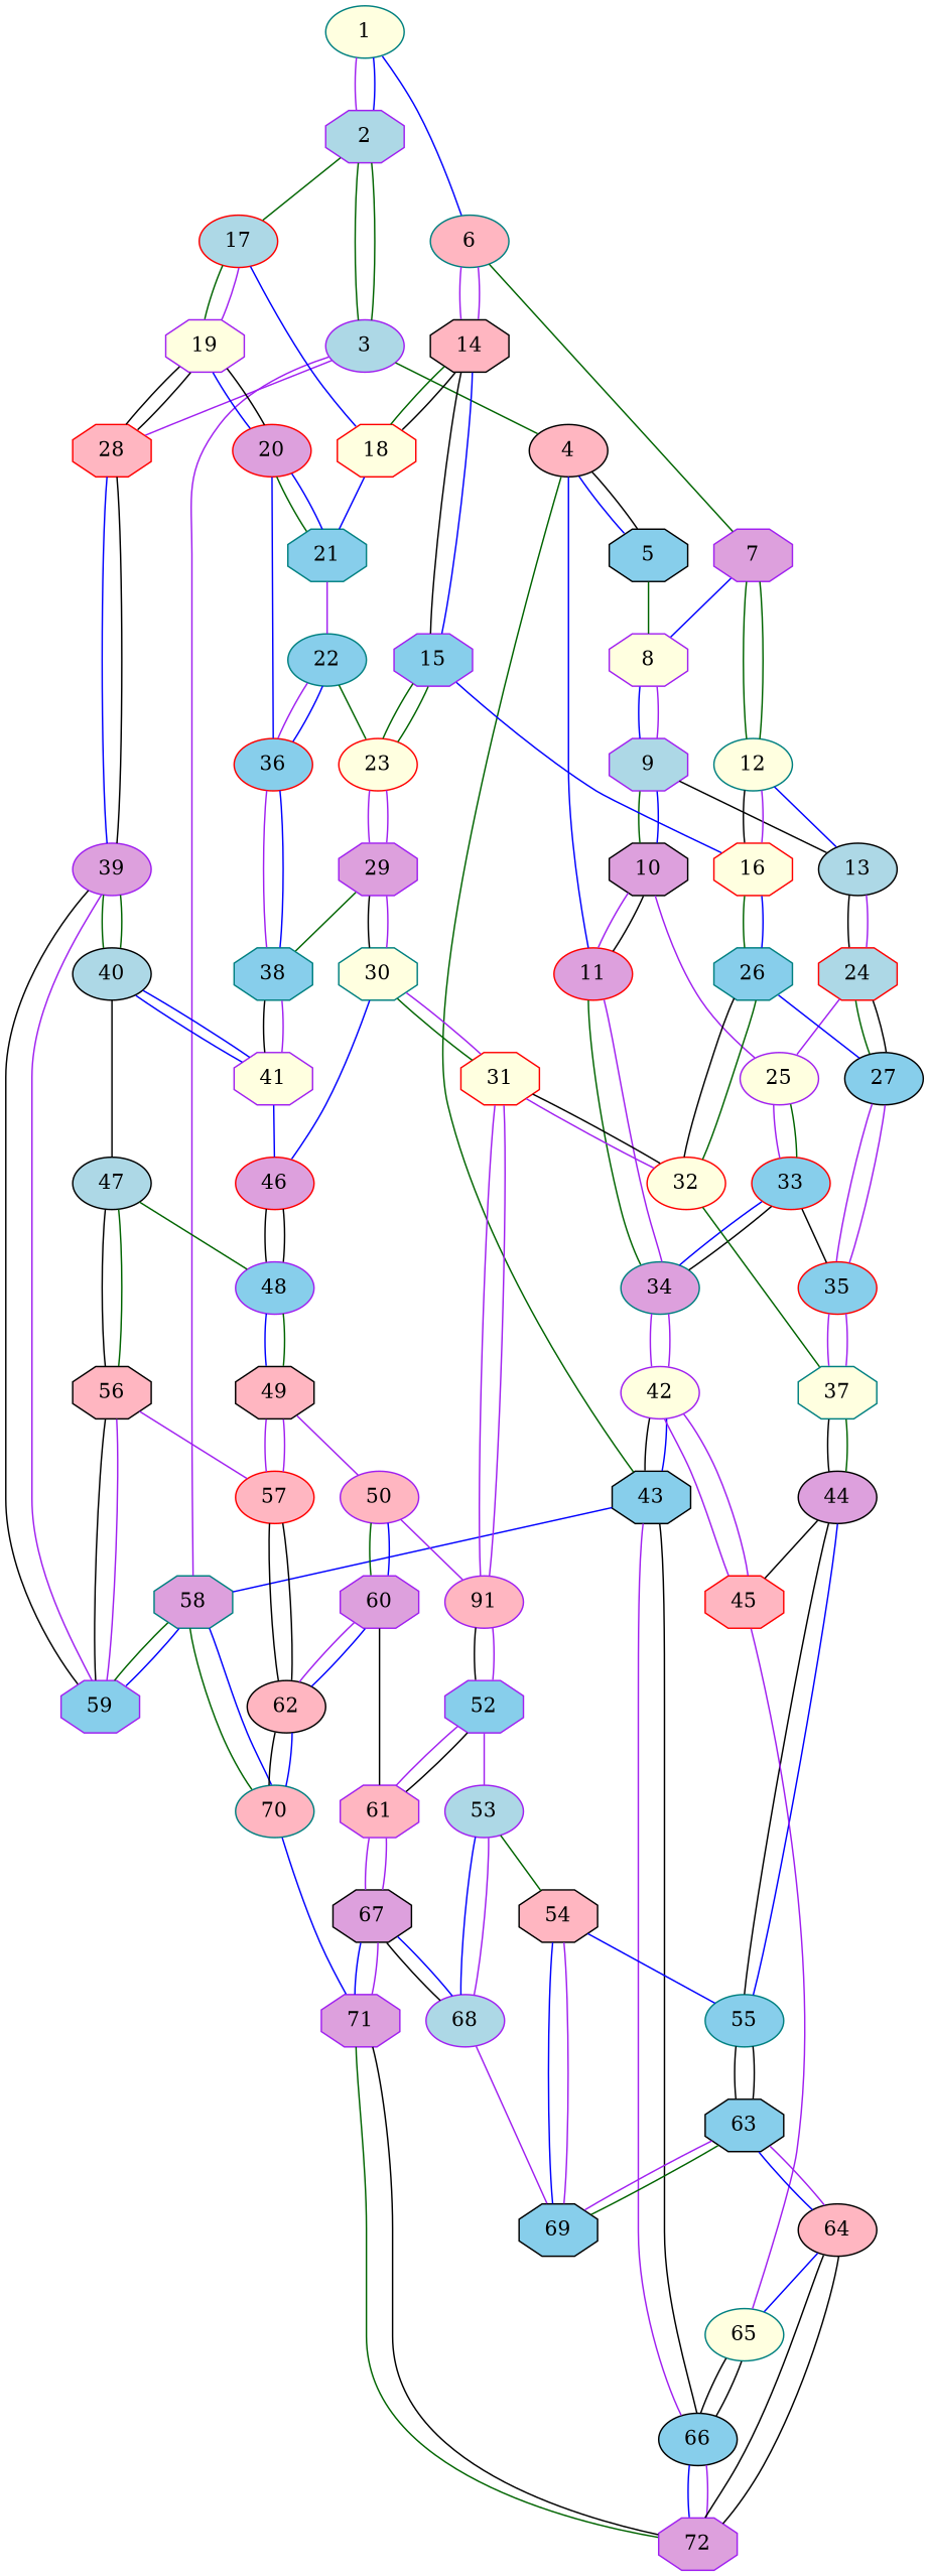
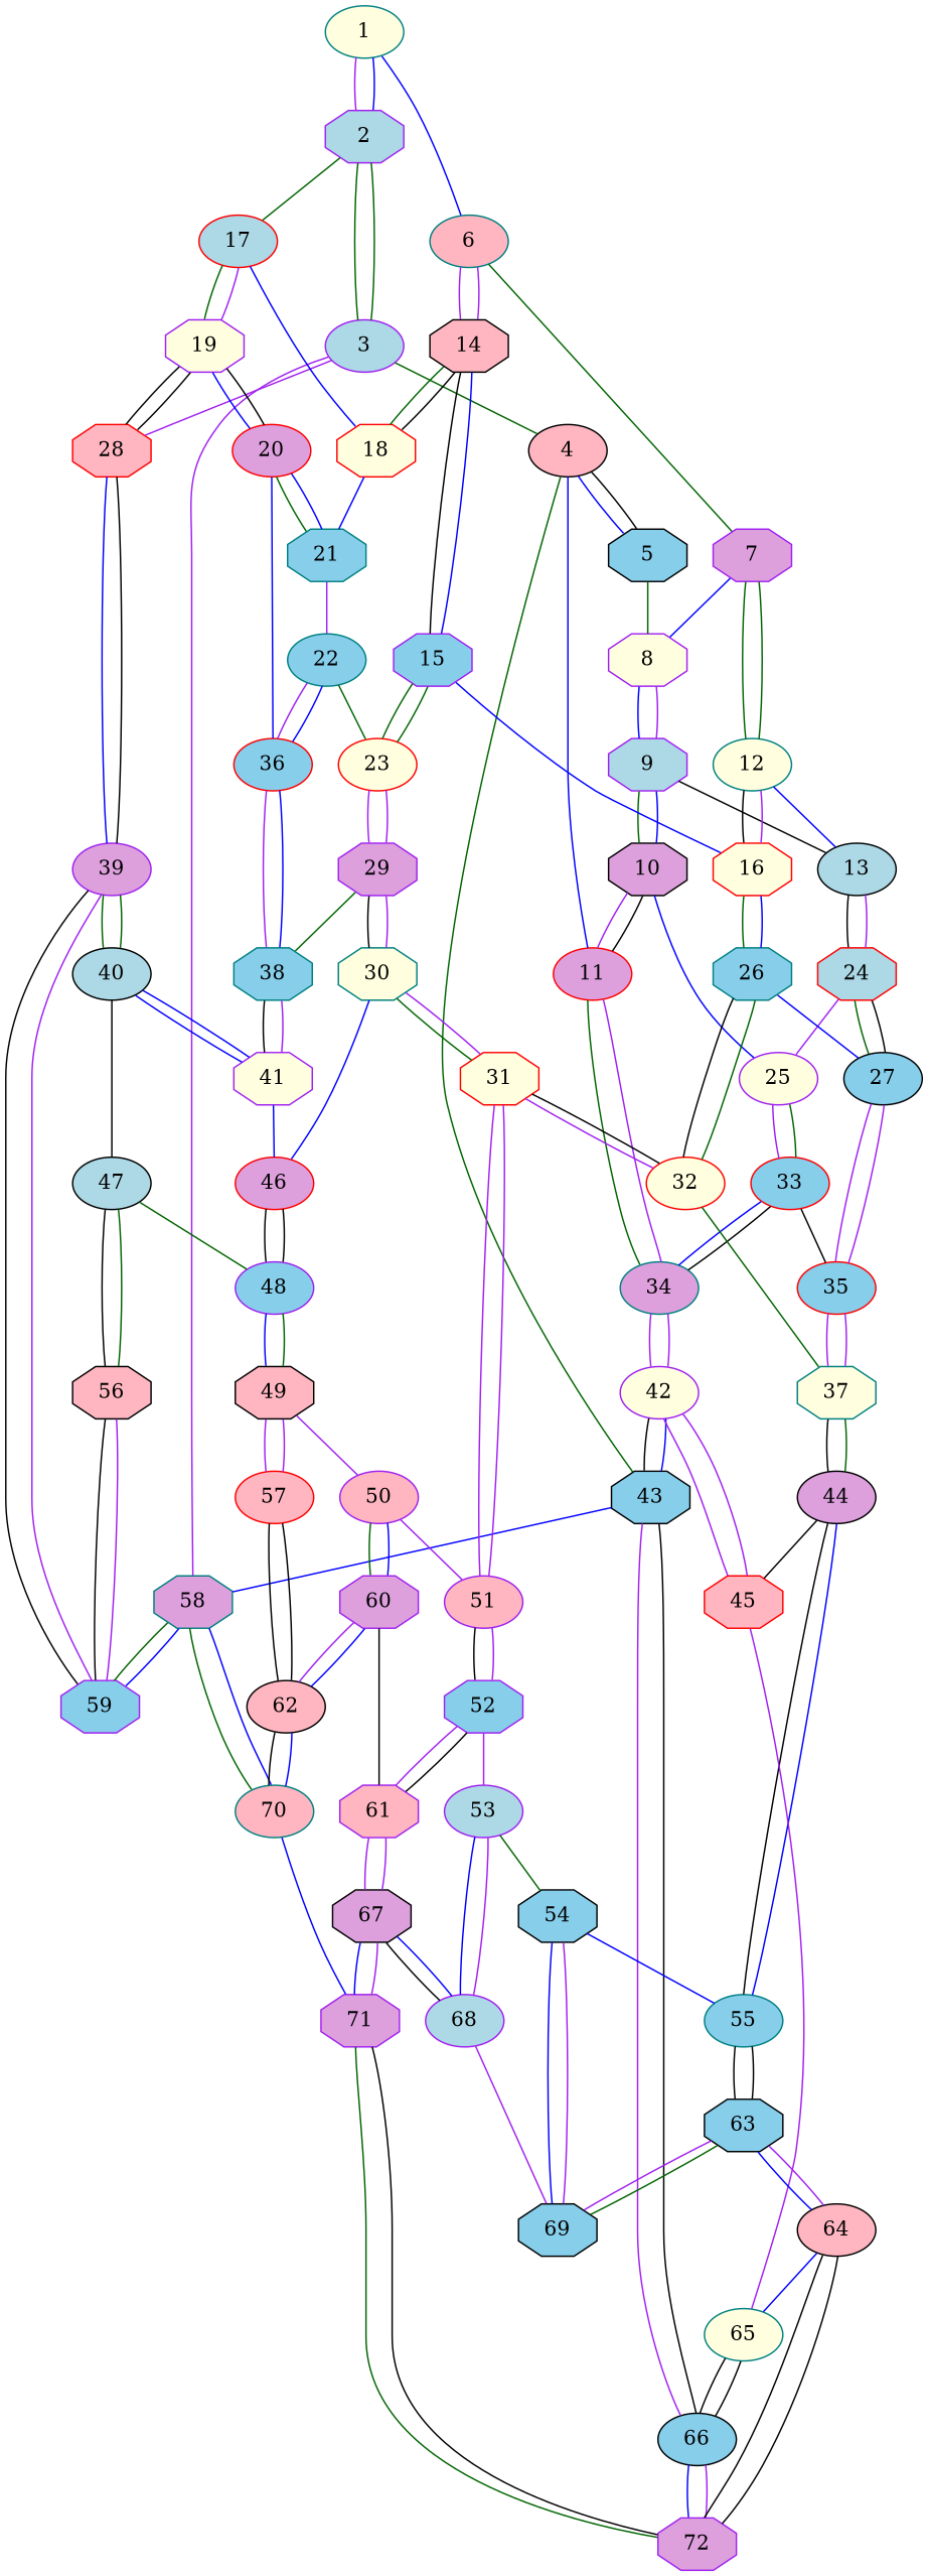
  graph {
    node [color=purple fillcolor=skyblue shape=ellipse style=filled]
    edge [color=purple]
    1 [color=teal fillcolor=lightyellow]
    2 [fillcolor=lightblue shape=octagon]
    6 [color=teal fillcolor=lightpink]
    3 [fillcolor=lightblue]
    17 [color=red fillcolor=lightblue]
    7 [fillcolor=plum shape=octagon]
    14 [color=black fillcolor=lightpink shape=octagon]
    4 [color=black fillcolor=lightpink]
    28 [color=red fillcolor=lightpink shape=octagon]
    58 [color=teal fillcolor=plum shape=octagon]
    18 [color=red fillcolor=lightyellow shape=octagon]
    19 [fillcolor=lightyellow shape=octagon]
    5 [color=black shape=octagon]
    11 [color=red fillcolor=plum]
    43 [color=black shape=octagon]
    39 [fillcolor=plum]
    59 [shape=octagon]
    70 [color=teal fillcolor=lightpink]
    8 [fillcolor=lightyellow shape=octagon]
    34 [color=teal fillcolor=plum]
    66 [color=black]
    9 [fillcolor=lightblue shape=octagon]
    12 [color=teal fillcolor=lightyellow]
    15 [shape=octagon]
    13 [color=black fillcolor=lightblue]
    16 [color=red fillcolor=lightyellow shape=octagon]
    10 [color=black fillcolor=plum shape=octagon]
    25 [fillcolor=lightyellow]
    24 [color=red fillcolor=lightblue shape=octagon]
    33 [color=red]
    42 [fillcolor=lightyellow]
    26 [color=teal shape=octagon]
    27 [color=black]
    23 [color=red fillcolor=lightyellow]
    21 [color=teal shape=octagon]
    29 [fillcolor=plum shape=octagon]
    32 [color=red fillcolor=lightyellow]
    20 [color=red fillcolor=plum]
    22 [color=teal]
    36 [color=red]
    38 [color=teal shape=octagon]
    30 [color=teal fillcolor=lightyellow shape=octagon]
    35 [color=red]
    37 [color=teal fillcolor=lightyellow shape=octagon]
    40 [color=black fillcolor=lightblue]
    31 [color=red fillcolor=lightyellow shape=octagon]
    46 [color=red fillcolor=plum]
    41 [fillcolor=lightyellow shape=octagon]
-   51 [fillcolor=lightpink label=91]
+   51 [fillcolor=lightpink]
    48
    52 [shape=octagon]
    44 [color=black fillcolor=plum]
    45 [color=red fillcolor=lightpink shape=octagon]
    55 [color=teal]
    47 [color=black fillcolor=lightblue]
    56 [color=black fillcolor=lightpink shape=octagon]
    65 [color=teal fillcolor=lightyellow]
    72 [fillcolor=plum shape=octagon]
    63 [color=black shape=octagon]
    49 [color=black fillcolor=lightpink shape=octagon]
    57 [color=red fillcolor=lightpink]
    50 [fillcolor=lightpink]
    60 [fillcolor=plum shape=octagon]
    62 [color=black fillcolor=lightpink]
    61 [fillcolor=lightpink shape=octagon]
    53 [fillcolor=lightblue]
-   54 [color=black fillcolor=lightpink shape=octagon]
+   54 [color=black shape=octagon]
    68 [fillcolor=lightblue]
    67 [color=black fillcolor=plum shape=octagon]
    69 [color=black shape=octagon]
    64 [color=black fillcolor=lightpink]
    71 [fillcolor=plum shape=octagon]
    1 -- 2
    1 -- 2 [color=blue]
    1 -- 6 [color=blue]
    2 -- 3 [color=darkgreen]
    2 -- 3 [color=darkgreen]
    2 -- 17 [color=darkgreen]
    6 -- 7 [color=darkgreen]
    6 -- 14
    6 -- 14
    3 -- 4 [color=darkgreen]
    3 -- 28
    3 -- 58
    17 -- 18 [color=blue]
    17 -- 19 [color=darkgreen]
    17 -- 19
    7 -- 8 [color=blue]
    7 -- 12 [color=darkgreen]
    7 -- 12 [color=darkgreen]
    14 -- 18 [color=darkgreen]
    14 -- 18 [color=black]
    14 -- 15 [color=black]
    14 -- 15 [color=blue]
    4 -- 5 [color=blue]
    4 -- 5 [color=black]
    4 -- 11 [color=blue]
    4 -- 43 [color=darkgreen]
    28 -- 39 [color=blue]
    28 -- 39 [color=black]
    58 -- 59 [color=darkgreen]
    58 -- 59 [color=blue]
    58 -- 70 [color=darkgreen]
    58 -- 70 [color=blue]
    18 -- 21 [color=blue]
    19 -- 28 [color=black]
    19 -- 28 [color=black]
    19 -- 20 [color=blue]
    19 -- 20 [color=black]
    5 -- 8 [color=darkgreen]
    11 -- 34 [color=darkgreen]
    11 -- 34
    43 -- 58 [color=blue]
    43 -- 66
    43 -- 66 [color=black]
    39 -- 59 [color=black]
    39 -- 59
    39 -- 40 [color=darkgreen]
    39 -- 40 [color=darkgreen]
    70 -- 71 [color=blue]
    8 -- 9 [color=blue]
    8 -- 9
    34 -- 42
    34 -- 42
    66 -- 72 [color=blue]
    66 -- 72
    9 -- 13 [color=black]
    9 -- 10 [color=darkgreen]
    9 -- 10 [color=blue]
    12 -- 13 [color=blue]
    12 -- 16 [color=black]
    12 -- 16
    15 -- 16 [color=blue]
    15 -- 23 [color=darkgreen]
    15 -- 23 [color=darkgreen]
    13 -- 24 [color=black]
    13 -- 24
    16 -- 26 [color=darkgreen]
    16 -- 26 [color=blue]
    10 -- 11
    10 -- 11 [color=black]
-   10 -- 25
+   10 -- 25 [color=blue]
    25 -- 33
    25 -- 33 [color=darkgreen]
    24 -- 25
    24 -- 27 [color=darkgreen]
    24 -- 27 [color=black]
    33 -- 34 [color=blue]
    33 -- 34 [color=black]
    33 -- 35 [color=black]
    42 -- 43 [color=black]
    42 -- 43 [color=blue]
    42 -- 45
    42 -- 45
    26 -- 27 [color=blue]
    26 -- 32 [color=black]
    26 -- 32 [color=darkgreen]
    27 -- 35
    27 -- 35
    23 -- 29
    23 -- 29
    21 -- 22
    29 -- 38 [color=darkgreen]
    29 -- 30 [color=black]
    29 -- 30
    32 -- 37 [color=darkgreen]
    20 -- 21 [color=darkgreen]
    20 -- 21 [color=blue]
    20 -- 36 [color=blue]
    22 -- 23 [color=darkgreen]
    22 -- 36
    22 -- 36 [color=blue]
    36 -- 38
    36 -- 38 [color=blue]
    38 -- 41 [color=black]
    38 -- 41
    30 -- 31 [color=darkgreen]
    30 -- 31
    30 -- 46 [color=blue]
    35 -- 37
    35 -- 37
    37 -- 44 [color=black]
    37 -- 44 [color=darkgreen]
    40 -- 41 [color=blue]
    40 -- 41 [color=blue]
    40 -- 47 [color=black]
    31 -- 32
    31 -- 32 [color=black]
    31 -- 51
    31 -- 51
    46 -- 48 [color=black]
    46 -- 48 [color=black]
    41 -- 46 [color=blue]
    51 -- 52 [color=black]
    51 -- 52
    48 -- 49 [color=blue]
    48 -- 49 [color=darkgreen]
    52 -- 61
    52 -- 61 [color=black]
    52 -- 53
    44 -- 45 [color=black]
    44 -- 55 [color=black]
    44 -- 55 [color=blue]
    45 -- 65
    55 -- 63 [color=black]
    55 -- 63 [color=black]
    47 -- 48 [color=darkgreen]
    47 -- 56 [color=black]
    47 -- 56 [color=darkgreen]
    56 -- 59 [color=black]
    56 -- 59
-   56 -- 57
    65 -- 66 [color=black]
    65 -- 66 [color=black]
    63 -- 69
    63 -- 69 [color=darkgreen]
    63 -- 64 [color=blue]
    63 -- 64
    49 -- 57
    49 -- 57
    49 -- 50
    57 -- 62 [color=black]
    57 -- 62 [color=black]
    50 -- 51
    50 -- 60 [color=darkgreen]
    50 -- 60 [color=blue]
    60 -- 62
    60 -- 62 [color=blue]
    60 -- 61 [color=black]
    62 -- 70 [color=black]
    62 -- 70 [color=blue]
    61 -- 67
    61 -- 67
    53 -- 54 [color=darkgreen]
    53 -- 68 [color=blue]
    53 -- 68
    54 -- 55 [color=blue]
    54 -- 69 [color=blue]
    54 -- 69
    68 -- 69
    67 -- 68 [color=black]
    67 -- 68 [color=blue]
    67 -- 71 [color=blue]
    67 -- 71
    64 -- 65 [color=blue]
    64 -- 72 [color=black]
    64 -- 72 [color=black]
    71 -- 72 [color=darkgreen]
    71 -- 72 [color=black]
  }
